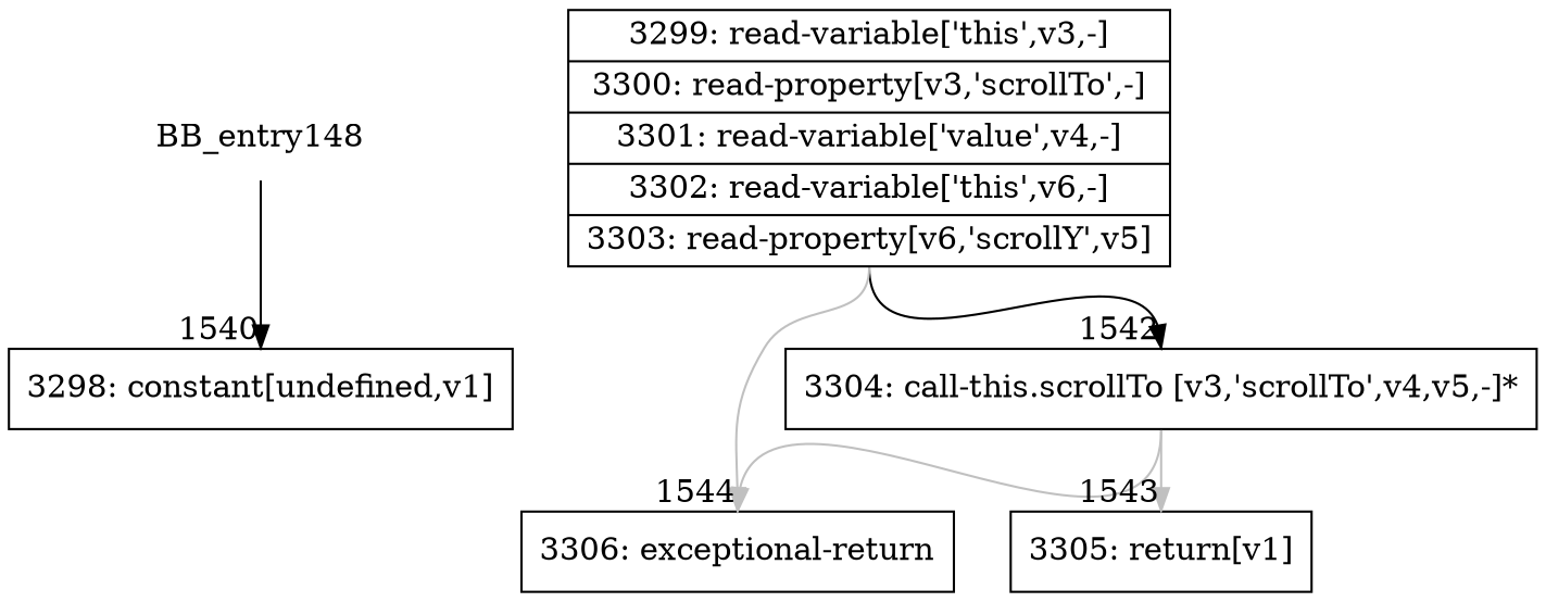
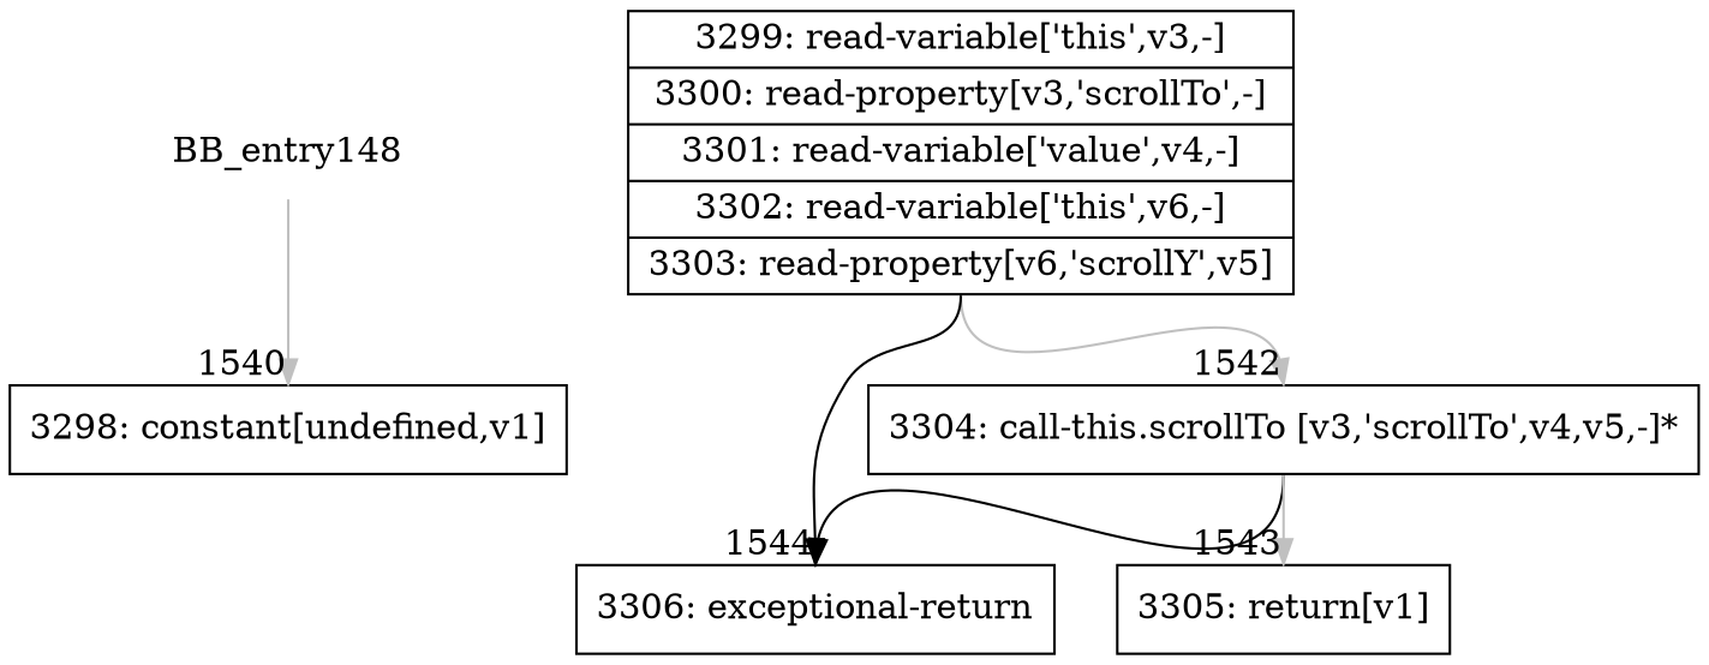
  digraph {
    rankdir=TD
    node [shape=record]
    edge [headport=n tailport=s color=gray]
    BB_entry148 [shape=none]
    n2 [label="{3298: constant[undefined,v1]}"]
    n3 [label="{3299: read-variable['this',v3,-]|3300: read-property[v3,'scrollTo',-]|3301: read-variable['value',v4,-]|3302: read-variable['this',v6,-]|3303: read-property[v6,'scrollY',v5]}"]
    n4 [label="{3304: call-this.scrollTo [v3,'scrollTo',v4,v5,-]*}"]
    n5 [label="{3306: exceptional-return}"]
    n6 [label="{3305: return[v1]}"]
-   BB_entry148 -> n2 [headlabel="    1540" color=""]
-   n3 -> n4 [headlabel="      1542" color=""]
-   n3 -> n5 [headlabel="      1544"]
-   n4 -> n5
+   BB_entry148 -> n2 [headlabel="    1540"]
+   n3 -> n4 [headlabel="      1542"]
+   n3 -> n5 [color=black headlabel="      1544"]
+   n4 -> n5 [color=black]
    n4 -> n6 [headlabel="      1543"]
  }
